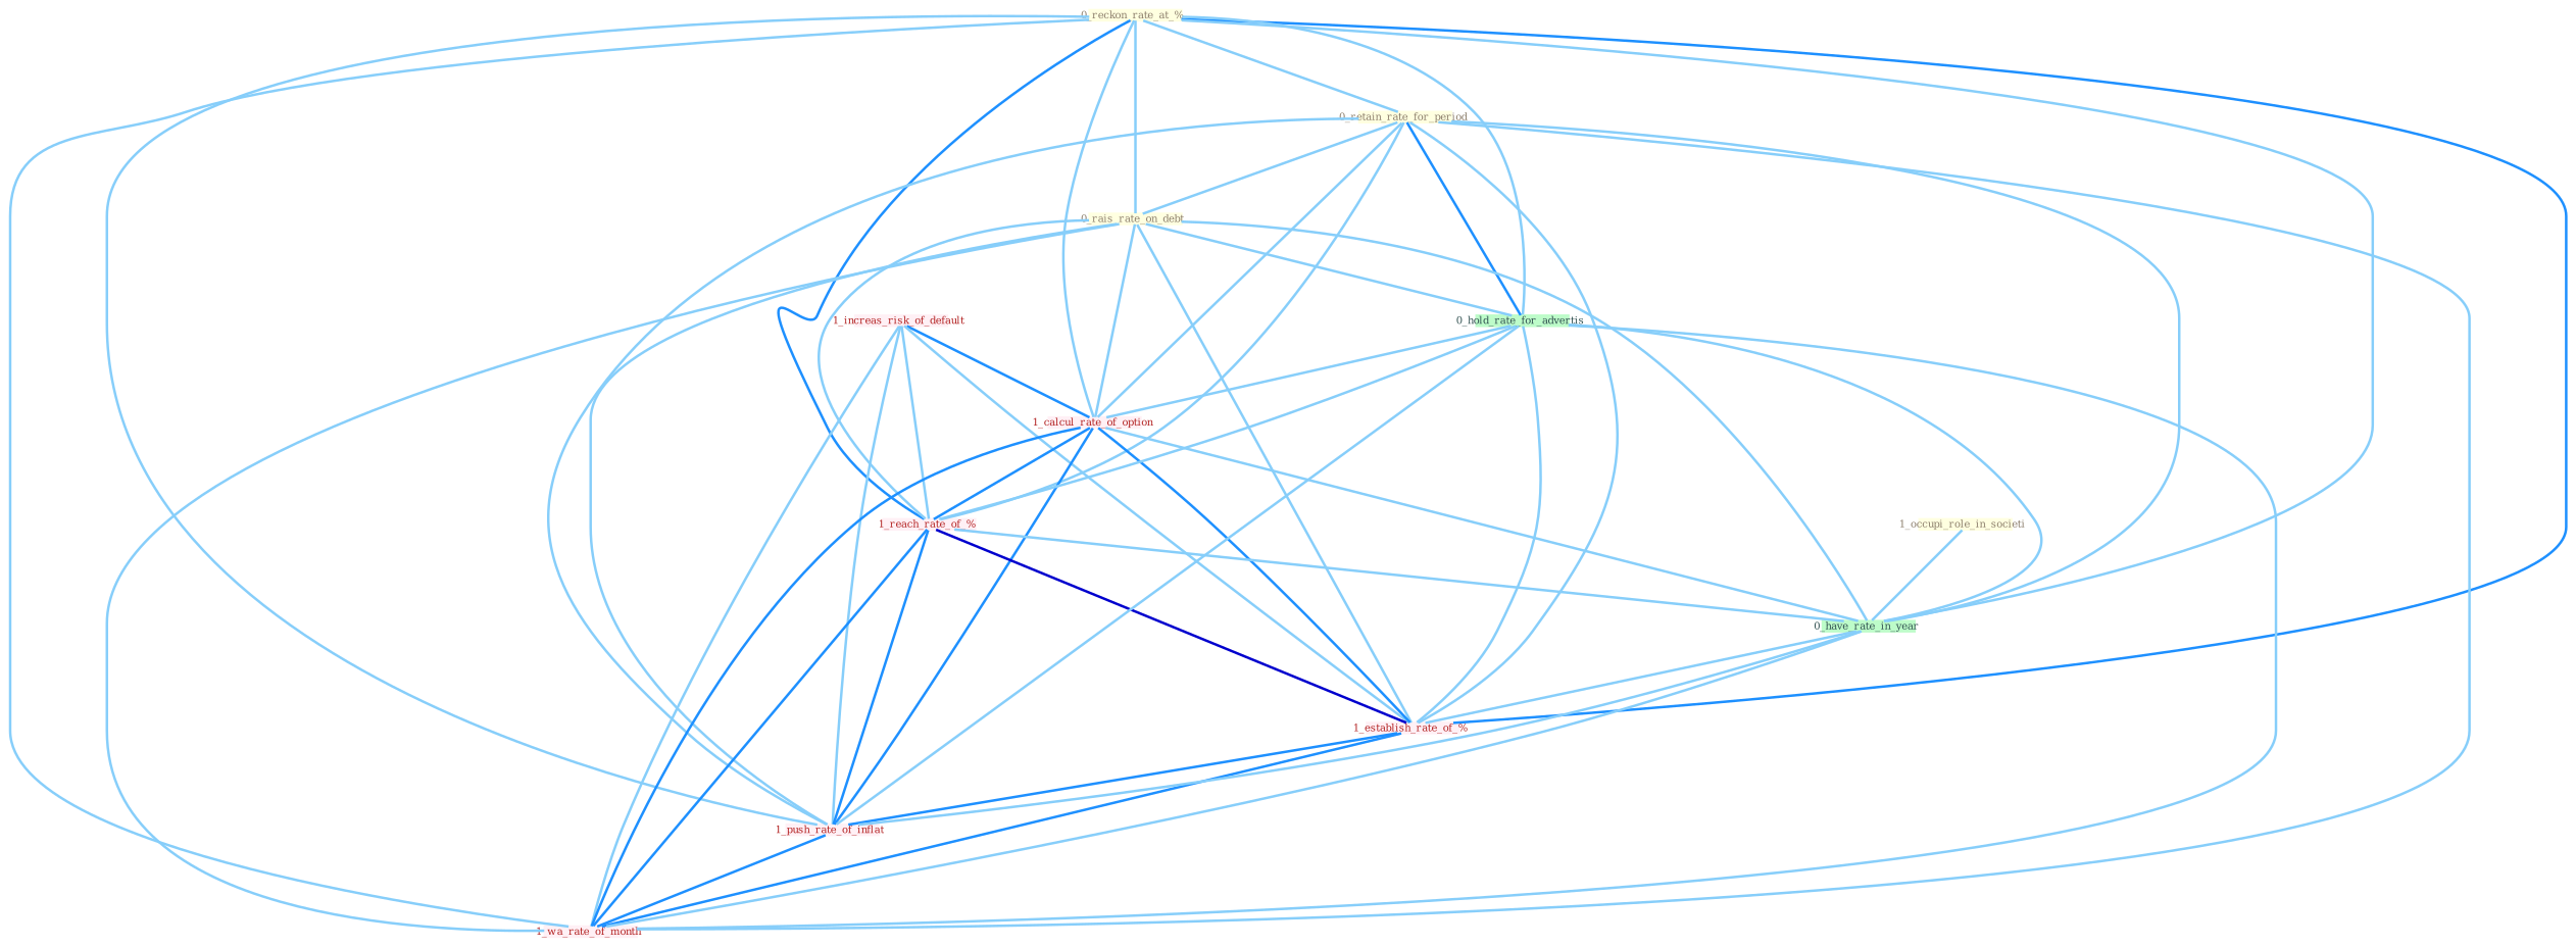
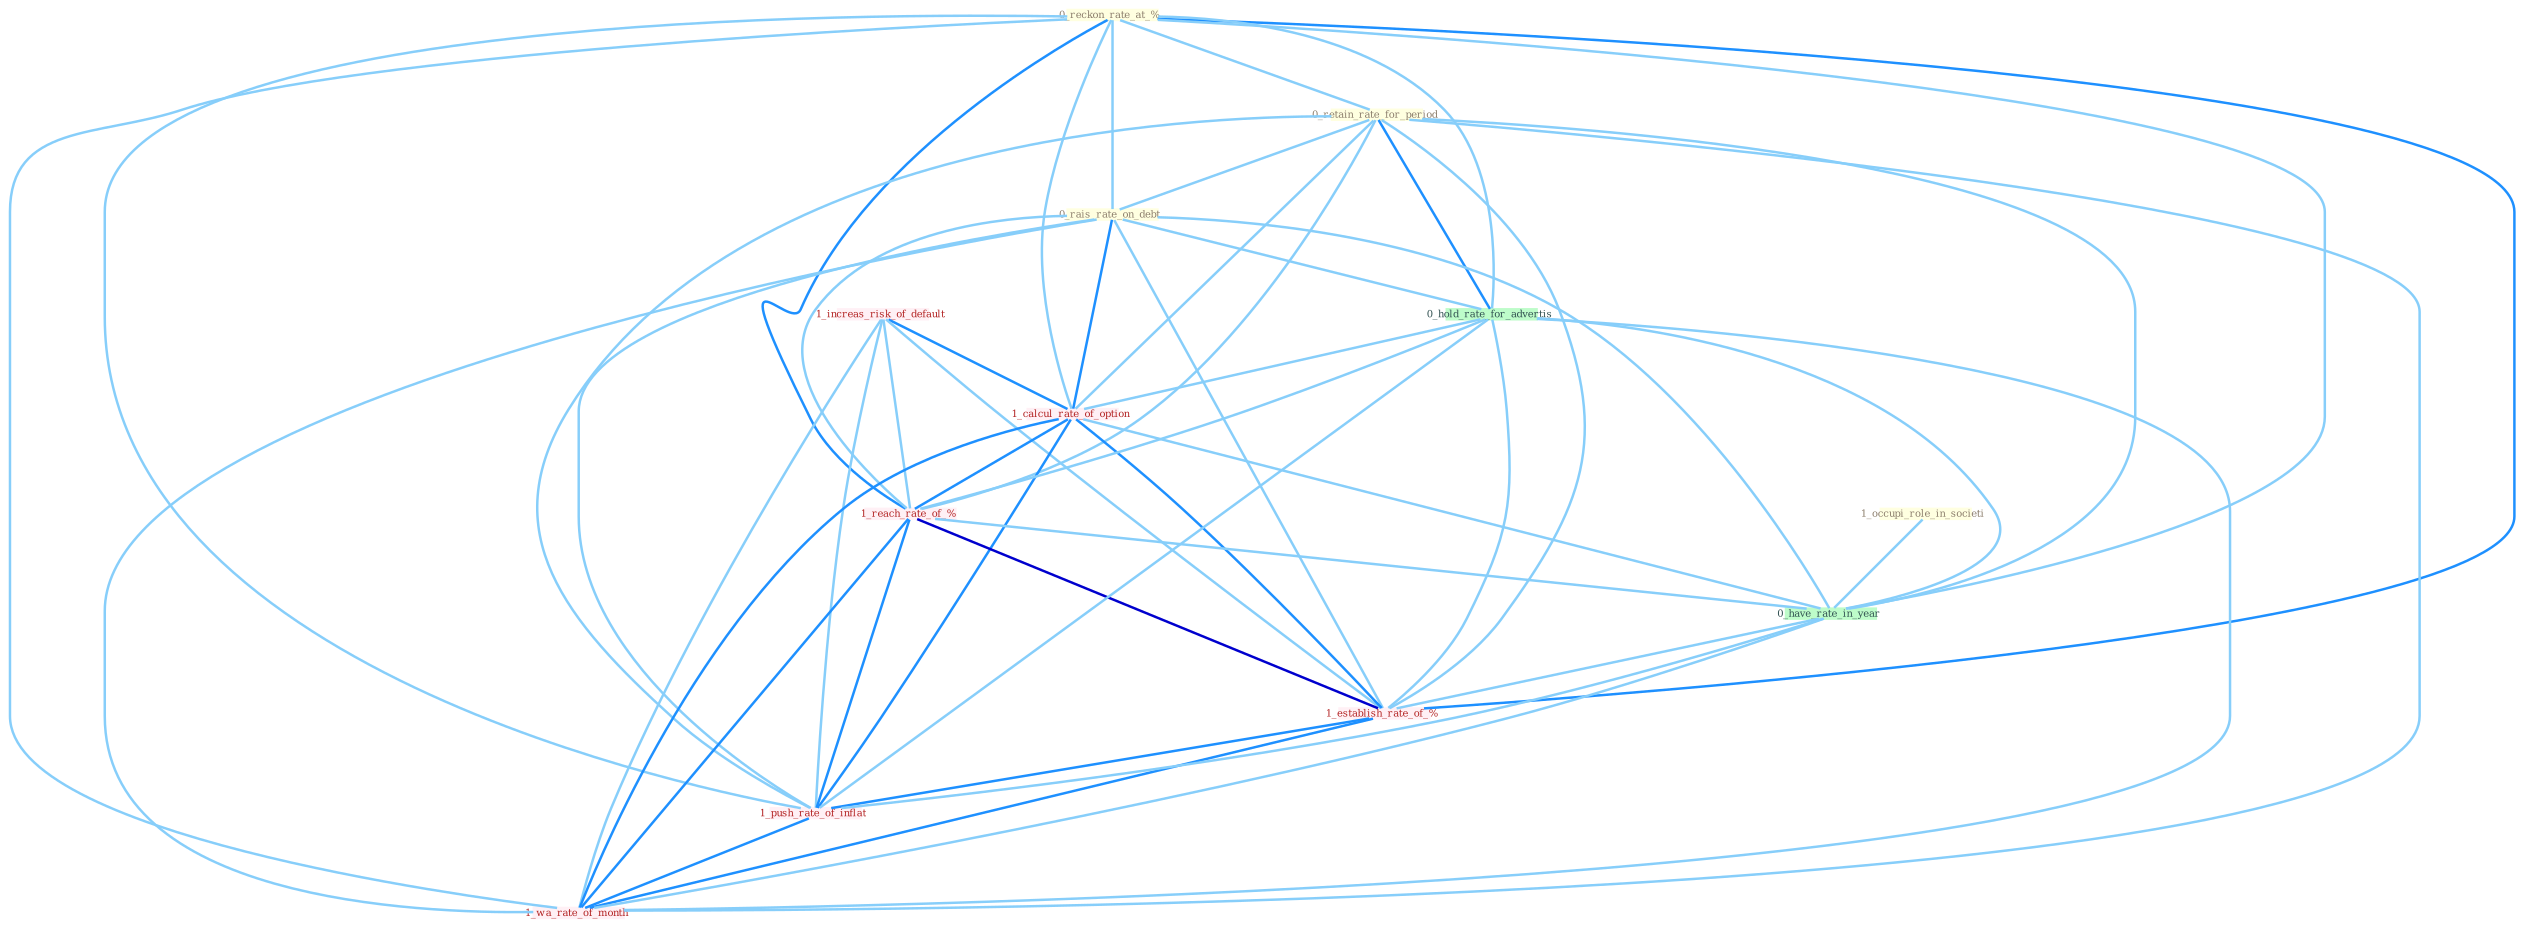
  graph {
    node [color="#fff0f5" fixedsize=true fontcolor="#b22222" fontsize=4 shape=polygon style=filled]
    edge [color="#87cefa" w=1]
    "0_reckon_rate_at_% " [color="#ffffe0" fontcolor="#8b7d6b" height=.06 width=.5]
    "0_retain_rate_for_period " [color="#ffffe0" fontcolor="#8b7d6b" height=.06 width=.5]
    "0_rais_rate_on_debt " [color="#ffffe0" fontcolor="#8b7d6b" height=.06 width=.5]
    "1_occupi_role_in_societi " [color="#ffffe0" fontcolor="#8b7d6b" height=.06 width=.5]
    "1_increas_risk_of_default " [height=.06 width=.5]
    "1_calcul_rate_of_option " [height=.06 width=.5]
    "1_reach_rate_of_% " [height=.06 width=.5]
    "1_establish_rate_of_% " [height=.06 width=.5]
    "1_push_rate_of_inflat " [height=.06 width=.5]
    "1_wa_rate_of_month " [height=.06 width=.5]
    "0_hold_rate_for_advertis " [color="#BDFCC9" fontcolor="#2f4f4f" height=.06 width=.5]
    "0_have_rate_in_year " [color="#BDFCC9" fontcolor="#2f4f4f" height=.06 width=.5]
    subgraph sub_1 {
      "0_reckon_rate_at_% "
      "0_retain_rate_for_period "
      "0_rais_rate_on_debt "
      "1_occupi_role_in_societi "
    }
    subgraph sub_2 {
      "1_increas_risk_of_default "
      "1_calcul_rate_of_option "
      "1_reach_rate_of_% "
      "1_establish_rate_of_% "
      "1_push_rate_of_inflat "
      "1_wa_rate_of_month "
    }
    "0_reckon_rate_at_% " -- "0_retain_rate_for_period "
    "0_reckon_rate_at_% " -- "0_rais_rate_on_debt "
    "0_reckon_rate_at_% " -- "1_calcul_rate_of_option "
    "0_reckon_rate_at_% " -- "1_reach_rate_of_% " [color="#1e90ff" w=2]
    "0_reckon_rate_at_% " -- "1_establish_rate_of_% " [color="#1e90ff" w=2]
    "0_reckon_rate_at_% " -- "1_push_rate_of_inflat "
    "0_reckon_rate_at_% " -- "1_wa_rate_of_month "
    "0_reckon_rate_at_% " -- "0_hold_rate_for_advertis "
    "0_reckon_rate_at_% " -- "0_have_rate_in_year "
    "0_retain_rate_for_period " -- "0_rais_rate_on_debt "
    "0_retain_rate_for_period " -- "1_calcul_rate_of_option "
    "0_retain_rate_for_period " -- "1_reach_rate_of_% "
    "0_retain_rate_for_period " -- "1_establish_rate_of_% "
    "0_retain_rate_for_period " -- "1_push_rate_of_inflat "
    "0_retain_rate_for_period " -- "1_wa_rate_of_month "
    "0_retain_rate_for_period " -- "0_hold_rate_for_advertis " [color="#1e90ff" w=2]
    "0_retain_rate_for_period " -- "0_have_rate_in_year "
-   "0_rais_rate_on_debt " -- "1_calcul_rate_of_option "
+   "0_rais_rate_on_debt " -- "1_calcul_rate_of_option " [color="#1e90ff"]
    "0_rais_rate_on_debt " -- "1_reach_rate_of_% "
    "0_rais_rate_on_debt " -- "1_establish_rate_of_% "
    "0_rais_rate_on_debt " -- "1_push_rate_of_inflat "
    "0_rais_rate_on_debt " -- "1_wa_rate_of_month "
    "0_rais_rate_on_debt " -- "0_hold_rate_for_advertis "
    "0_rais_rate_on_debt " -- "0_have_rate_in_year "
    "1_occupi_role_in_societi " -- "0_have_rate_in_year "
    "1_increas_risk_of_default " -- "1_calcul_rate_of_option " [color="#1e90ff"]
    "1_increas_risk_of_default " -- "1_reach_rate_of_% "
    "1_increas_risk_of_default " -- "1_establish_rate_of_% "
    "1_increas_risk_of_default " -- "1_push_rate_of_inflat "
    "1_increas_risk_of_default " -- "1_wa_rate_of_month "
    "1_calcul_rate_of_option " -- "1_reach_rate_of_% " [color="#1e90ff" w=2]
    "1_calcul_rate_of_option " -- "1_establish_rate_of_% " [color="#1e90ff" w=2]
    "1_calcul_rate_of_option " -- "1_push_rate_of_inflat " [color="#1e90ff" w=2]
    "1_calcul_rate_of_option " -- "1_wa_rate_of_month " [color="#1e90ff" w=2]
    "1_calcul_rate_of_option " -- "0_have_rate_in_year "
    "1_reach_rate_of_% " -- "1_establish_rate_of_% " [color="#0000cd" w=3]
    "1_reach_rate_of_% " -- "1_push_rate_of_inflat " [color="#1e90ff" w=2]
    "1_reach_rate_of_% " -- "1_wa_rate_of_month " [color="#1e90ff" w=2]
    "1_reach_rate_of_% " -- "0_have_rate_in_year "
    "1_establish_rate_of_% " -- "1_push_rate_of_inflat " [color="#1e90ff" w=2]
    "1_establish_rate_of_% " -- "1_wa_rate_of_month " [color="#1e90ff" w=2]
    "1_push_rate_of_inflat " -- "1_wa_rate_of_month " [color="#1e90ff" w=2]
    "0_hold_rate_for_advertis " -- "1_calcul_rate_of_option "
    "0_hold_rate_for_advertis " -- "1_reach_rate_of_% "
    "0_hold_rate_for_advertis " -- "1_establish_rate_of_% "
    "0_hold_rate_for_advertis " -- "1_push_rate_of_inflat "
    "0_hold_rate_for_advertis " -- "1_wa_rate_of_month "
    "0_hold_rate_for_advertis " -- "0_have_rate_in_year "
    "0_have_rate_in_year " -- "1_establish_rate_of_% "
    "0_have_rate_in_year " -- "1_push_rate_of_inflat "
    "0_have_rate_in_year " -- "1_wa_rate_of_month "
  }
